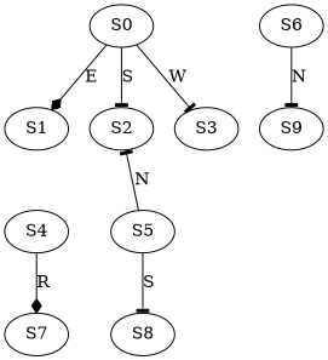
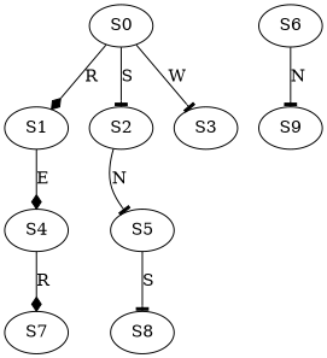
  strict digraph {
    edge [arrowhead=tee]
    S0
    S1
    S2
    S3
    S4
    S5
    S7
    S8
    S6
    S9
-   S0 -> S1 [arrowhead=diamond label=E]
+   S0 -> S1 [arrowhead=diamond label=R]
    S0 -> S2 [label=S]
    S0 -> S3 [label=W]
-   S5 -> S2 [label=N]
+   S1 -> S4 [arrowhead=diamond label=E]
+   S2 -> S5 [label=N]
    S4 -> S7 [arrowhead=diamond label=R]
    S5 -> S8 [label=S]
    S6 -> S9 [label=N]
  }
